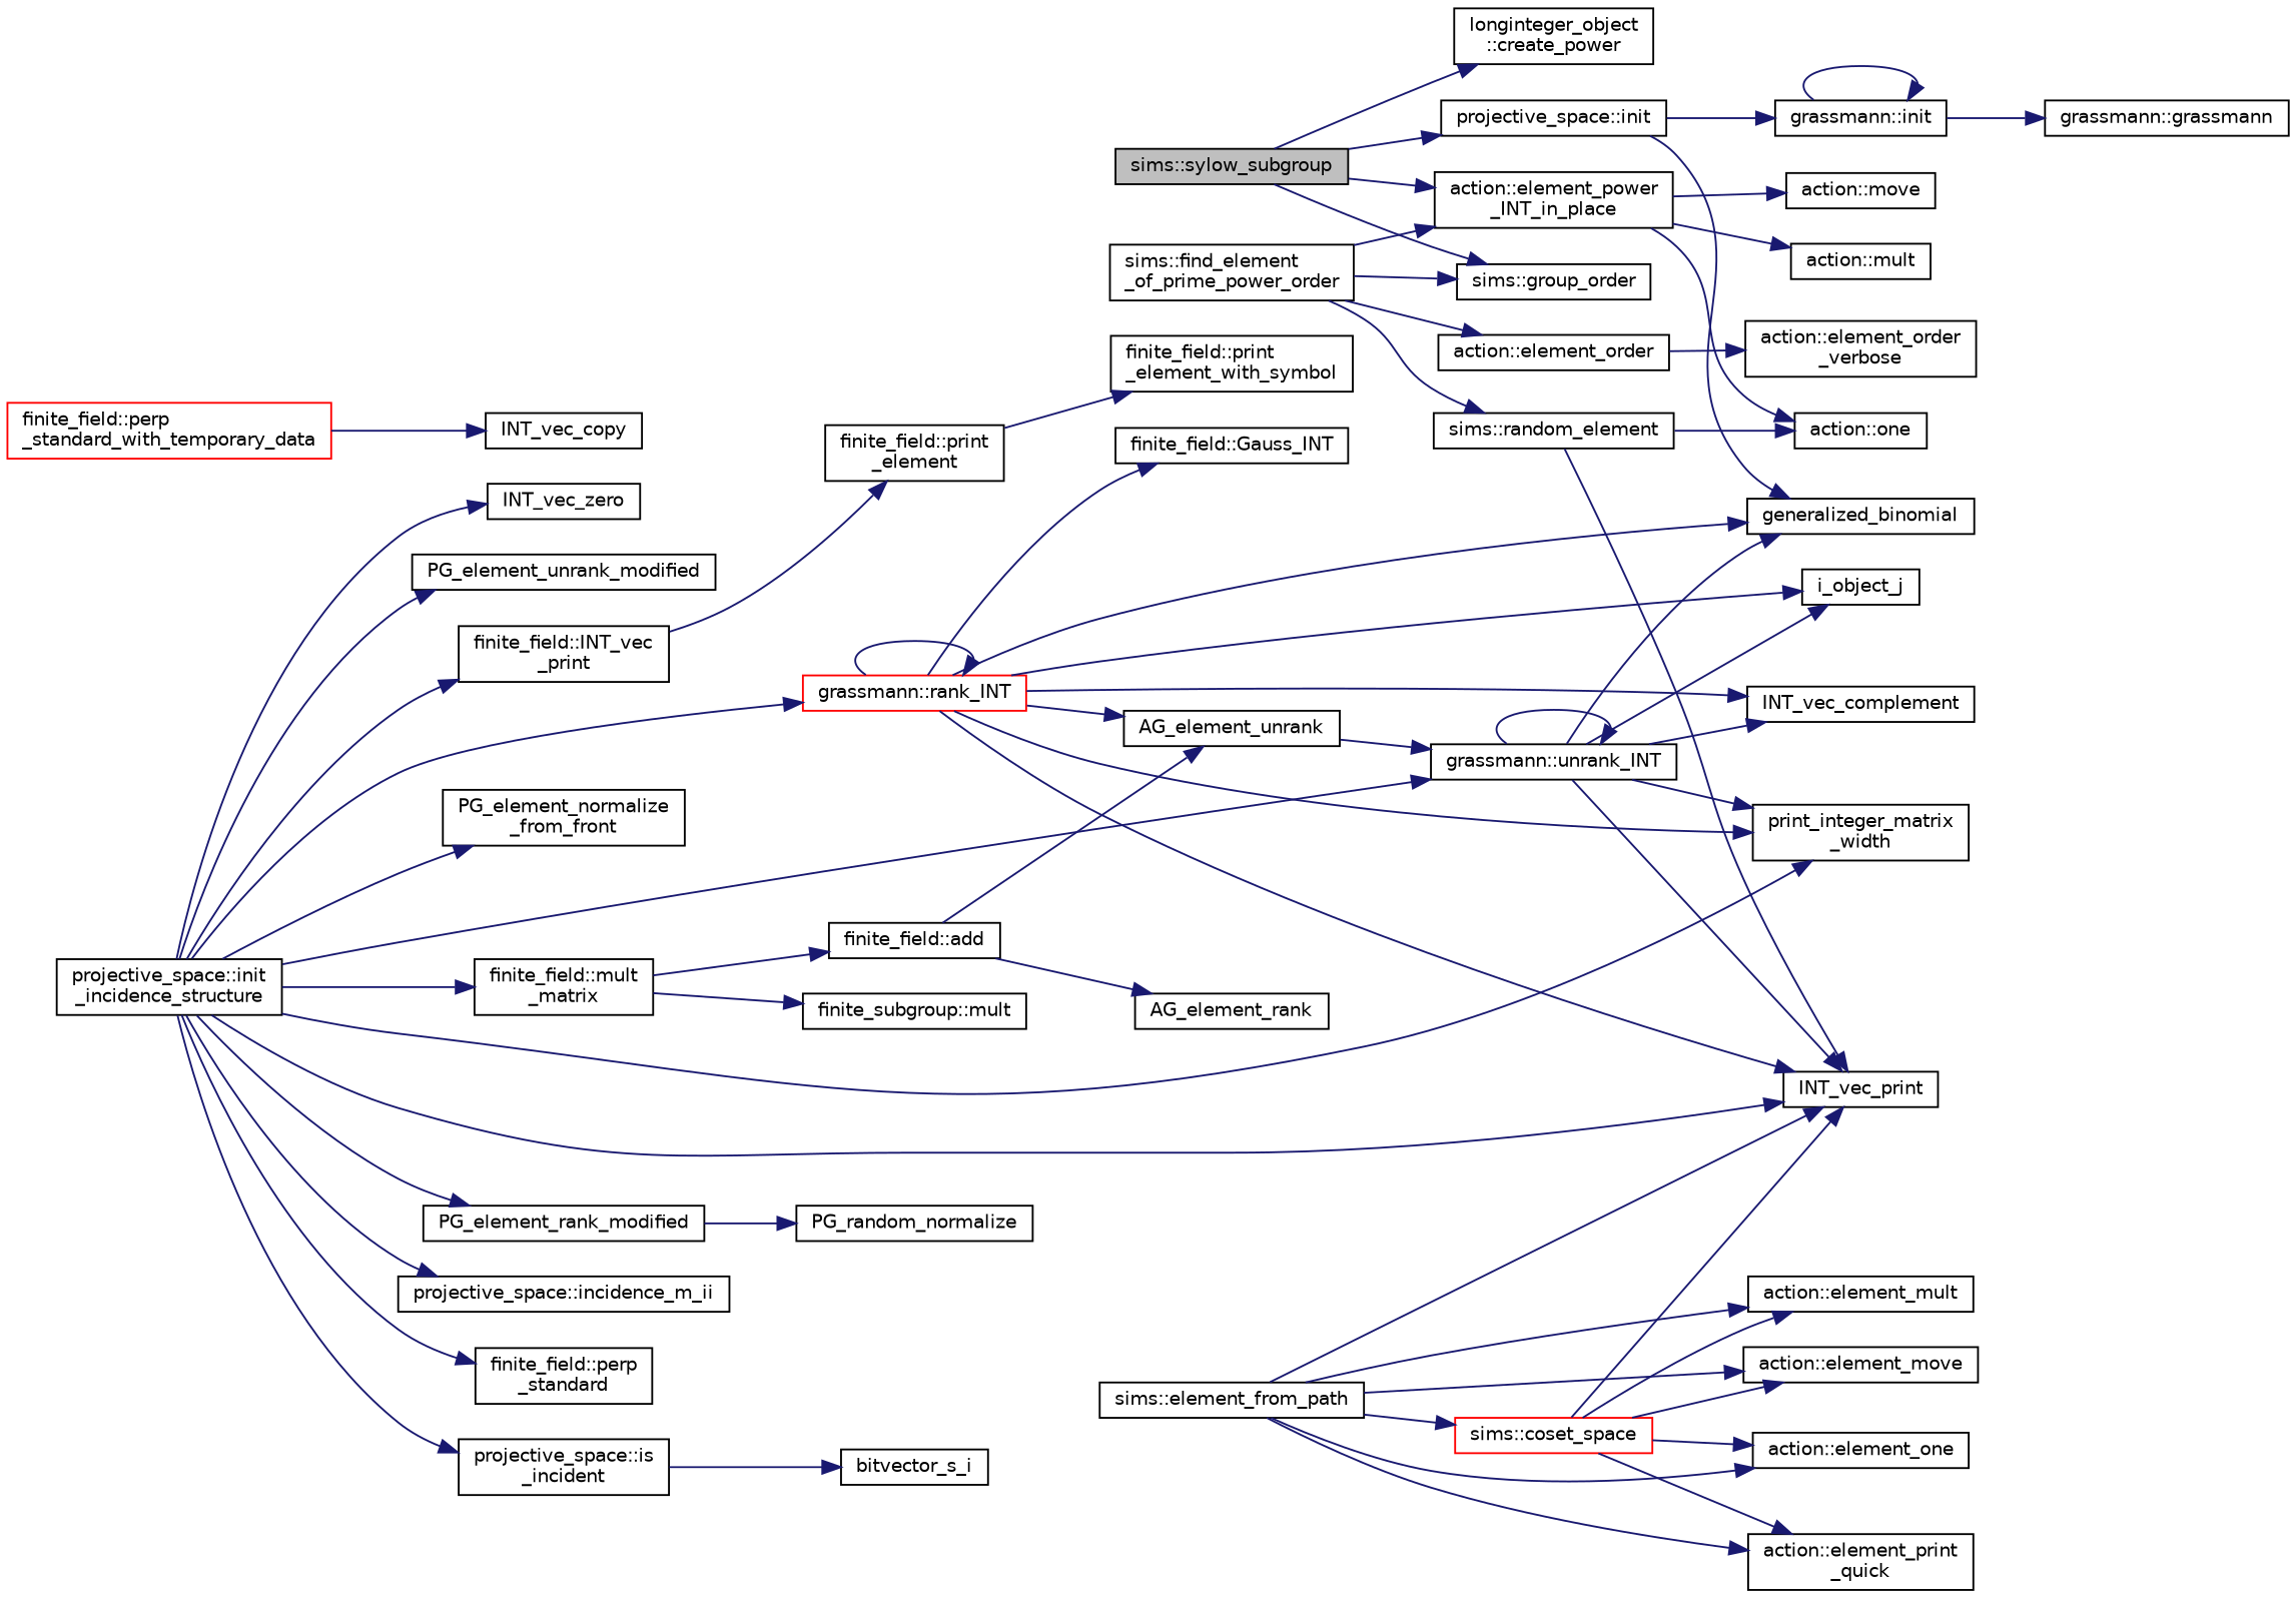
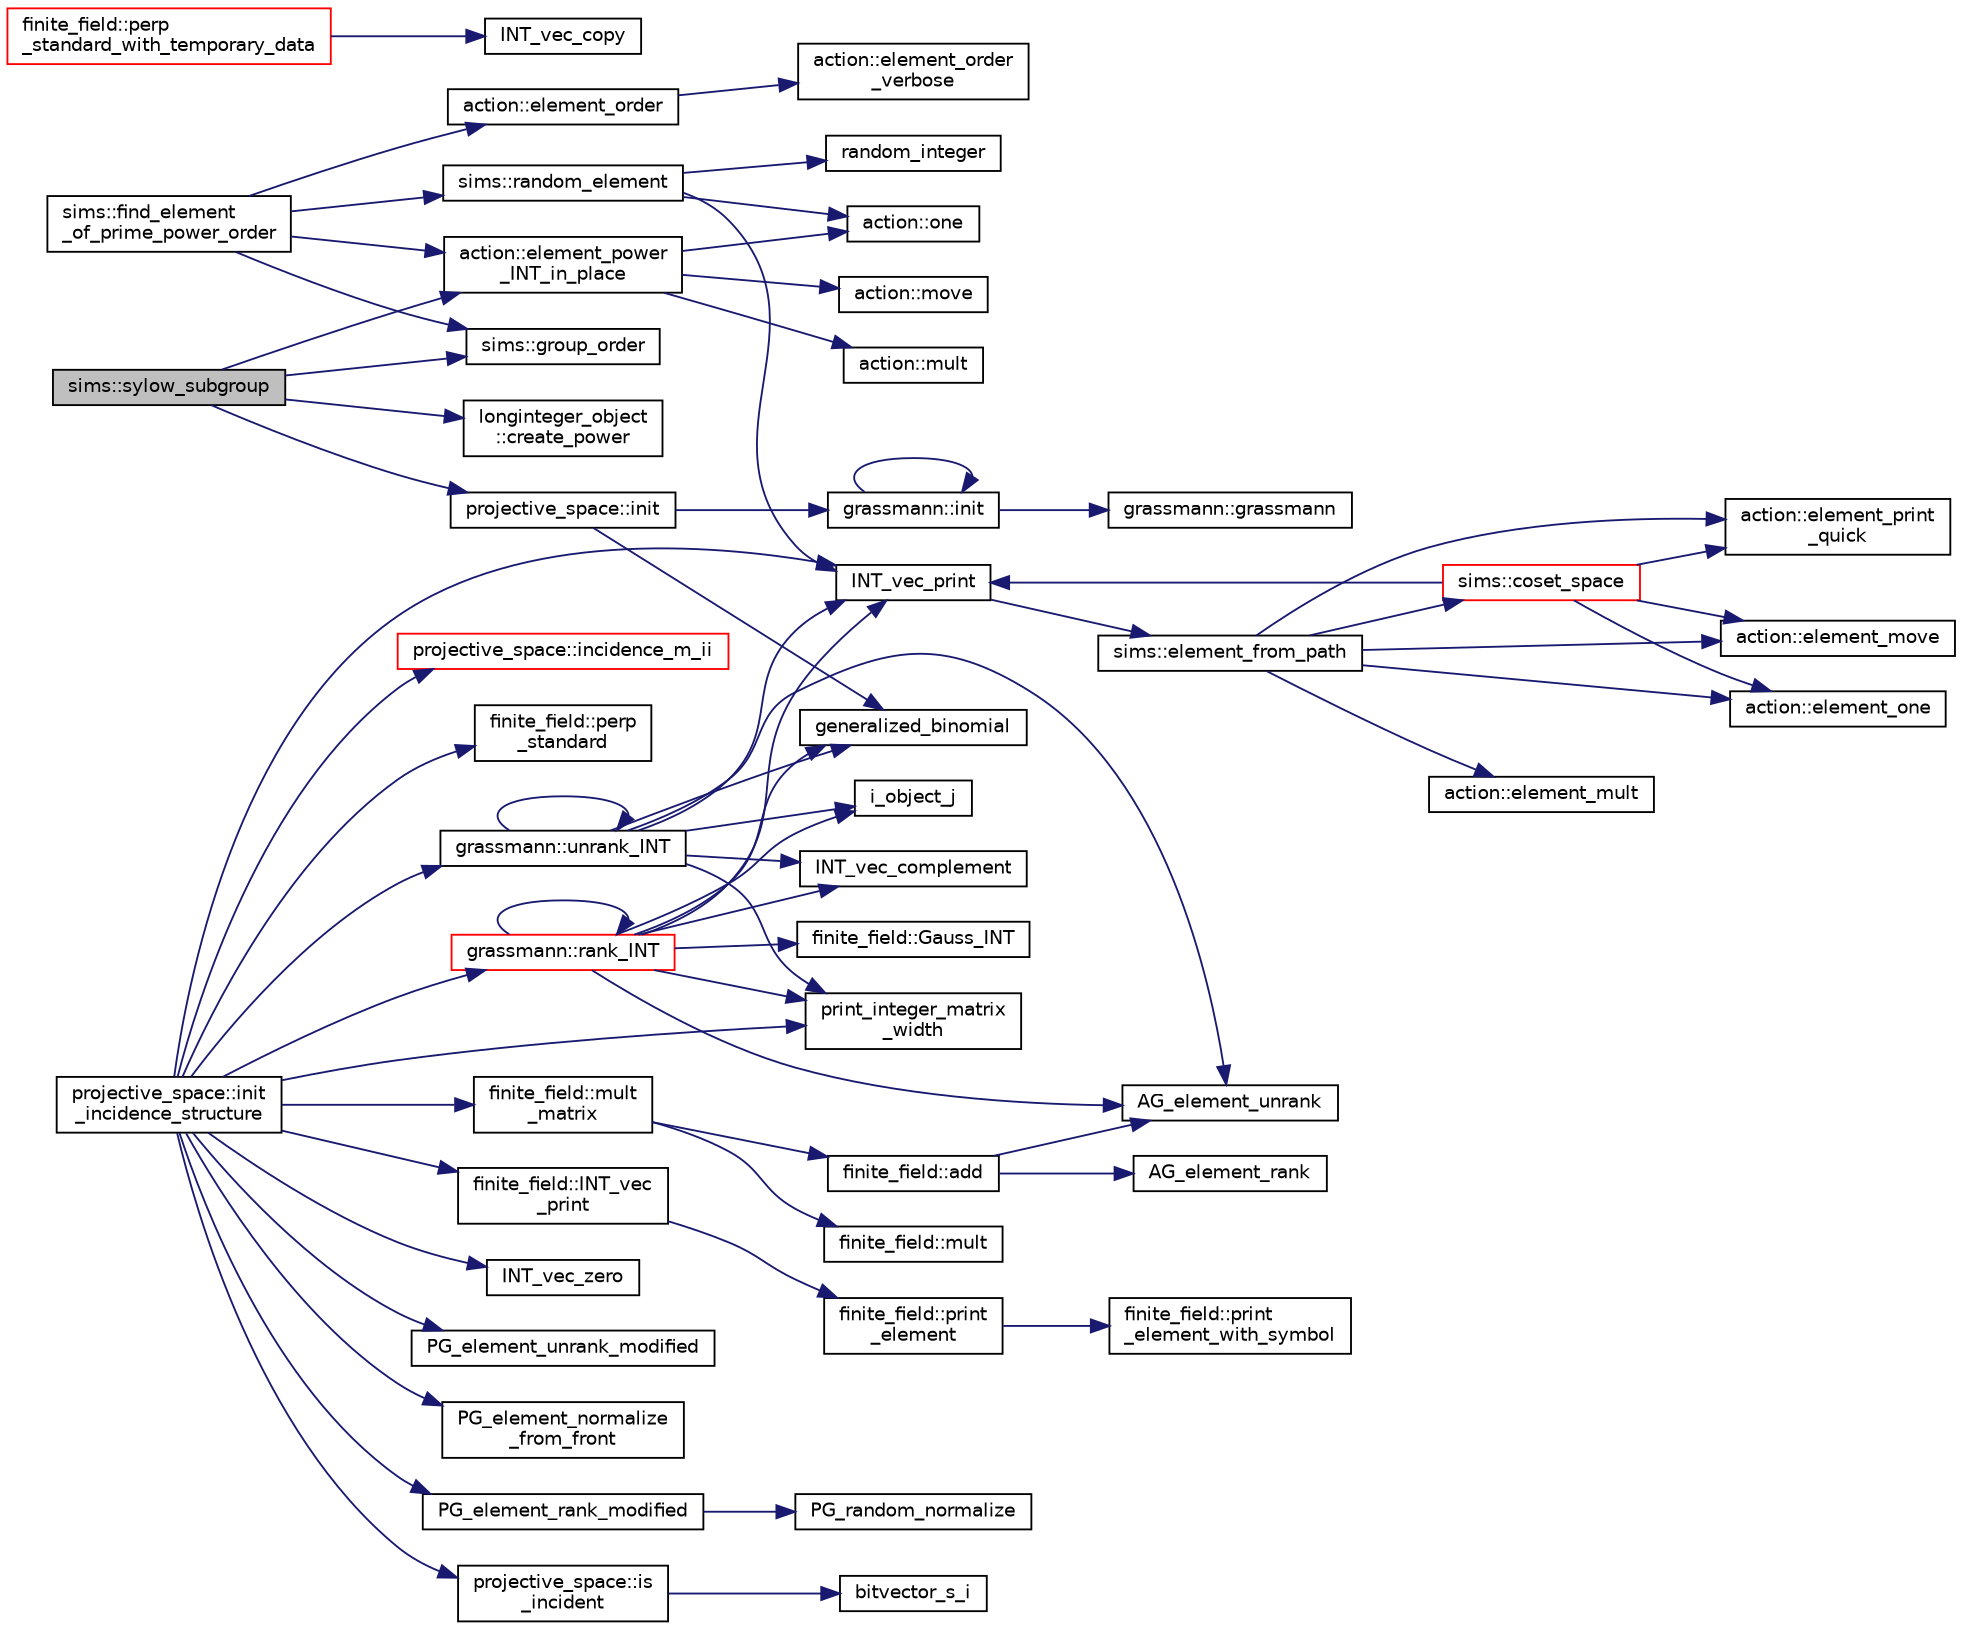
  digraph {
    rankdir=LR
    node [color=black fillcolor=white fontname=Helvetica fontsize=10 shape=record style=filled]
    edge [color=midnightblue fontname=Helvetica fontsize=10 labelfontname=Helvetica labelfontsize=10 style=solid]
    n1 [fillcolor=grey75 fontcolor=black height=0.2 label="sims::sylow_subgroup" width=0.4]
    n2 [height=0.2 label="sims::group_order" width=0.4]
    n3 [height=0.2 label="longinteger_object\l::create_power" width=0.4]
    n4 [height=0.2 label="projective_space::init" width=0.4]
    n5 [height=0.2 label="action::element_power\l_INT_in_place" width=0.4]
    n6 [height=0.2 label="grassmann::init" width=0.4]
    n7 [height=0.2 label=generalized_binomial width=0.4]
    n8 [height=0.2 label="sims::find_element\l_of_prime_power_order" width=0.4]
    n9 [height=0.2 label="sims::random_element" width=0.4]
    n10 [height=0.2 label="action::element_order" width=0.4]
    n11 [height=0.2 label="action::move" width=0.4]
    n12 [height=0.2 label="action::one" width=0.4]
    n13 [height=0.2 label="action::mult" width=0.4]
    n14 [height=0.2 label="grassmann::grassmann" width=0.4]
    n15 [height=0.2 label="projective_space::init\l_incidence_structure" width=0.4]
    n16 [height=0.2 label=INT_vec_zero width=0.4]
    n17 [height=0.2 label=PG_element_unrank_modified width=0.4]
    n18 [height=0.2 label=INT_vec_print width=0.4]
    n19 [height=0.2 label="finite_field::INT_vec\l_print" width=0.4]
    n20 [height=0.2 label="PG_element_normalize\l_from_front" width=0.4]
    n21 [height=0.2 label="grassmann::unrank_INT" width=0.4]
    n22 [height=0.2 label="print_integer_matrix\l_width" width=0.4]
    n23 [color=red height=0.2 label="grassmann::rank_INT" width=0.4]
    n24 [height=0.2 label="finite_field::mult\l_matrix" width=0.4]
    n25 [height=0.2 label=PG_element_rank_modified width=0.4]
-   n26 [height=0.2 label="projective_space::incidence_m_ii" width=0.4]
+   n26 [color=red height=0.2 label="projective_space::incidence_m_ii" width=0.4]
    n27 [height=0.2 label="finite_field::perp\l_standard" width=0.4]
    n28 [height=0.2 label="projective_space::is\l_incident" width=0.4]
    n29 [height=0.2 label="finite_field::print\l_element" width=0.4]
    n30 [height=0.2 label=i_object_j width=0.4]
    n31 [height=0.2 label=AG_element_unrank width=0.4]
    n32 [height=0.2 label=INT_vec_complement width=0.4]
    n33 [height=0.2 label="finite_field::Gauss_INT" width=0.4]
    n34 [height=0.2 label="finite_field::add" width=0.4]
-   n35 [height=0.2 label="finite_subgroup::mult" width=0.4]
+   n35 [height=0.2 label="finite_field::mult" width=0.4]
    n36 [height=0.2 label=PG_random_normalize width=0.4]
    n37 [height=0.2 label=bitvector_s_i width=0.4]
    n38 [height=0.2 label="finite_field::print\l_element_with_symbol" width=0.4]
    n39 [height=0.2 label=AG_element_rank width=0.4]
    n40 [color=red height=0.2 label="finite_field::perp\l_standard_with_temporary_data" width=0.4]
    n41 [height=0.2 label=INT_vec_copy width=0.4]
+   n42 [height=0.2 label=random_integer width=0.4]
    n43 [height=0.2 label="action::element_order\l_verbose" width=0.4]
    n44 [height=0.2 label="sims::element_from_path" width=0.4]
    n45 [height=0.2 label="action::element_one" width=0.4]
    n46 [color=red height=0.2 label="sims::coset_space" width=0.4]
    n47 [height=0.2 label="action::element_print\l_quick" width=0.4]
    n48 [height=0.2 label="action::element_mult" width=0.4]
    n49 [height=0.2 label="action::element_move" width=0.4]
    n1 -> n2
    n1 -> n3
    n1 -> n4
    n1 -> n5
    n4 -> n6
    n4 -> n7
    n5 -> n11
    n5 -> n12
    n5 -> n13
    n6 -> n6
    n6 -> n14
    n8 -> n2
    n8 -> n5
    n8 -> n9
    n8 -> n10
    n9 -> n12
    n9 -> n18
+   n9 -> n42
    n10 -> n43
    n15 -> n16
    n15 -> n17
    n15 -> n18
    n15 -> n19
    n15 -> n20
    n15 -> n21
    n15 -> n22
    n15 -> n23
    n15 -> n24
    n15 -> n25
    n15 -> n26
    n15 -> n27
    n15 -> n28
    n19 -> n29
    n21 -> n7
    n21 -> n18
    n21 -> n21
    n21 -> n22
    n21 -> n30
-   n31 -> n21
+   n21 -> n31
    n21 -> n32
    n23 -> n7
    n23 -> n18
    n23 -> n22
    n23 -> n23
    n23 -> n30
    n23 -> n31
    n23 -> n32
    n23 -> n33
    n24 -> n34
    n24 -> n35
    n25 -> n36
    n28 -> n37
    n29 -> n38
    n34 -> n31
    n34 -> n39
    n40 -> n41
-   n44 -> n18
+   n18 -> n44
    n44 -> n45
    n44 -> n46
    n44 -> n47
    n44 -> n48
    n44 -> n49
    n46 -> n18
    n46 -> n45
    n46 -> n47
-   n46 -> n48
    n46 -> n49
  }
